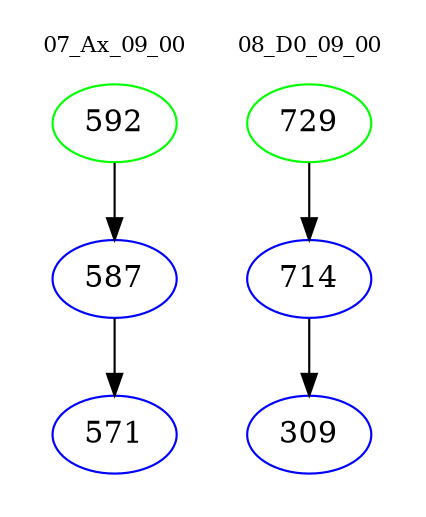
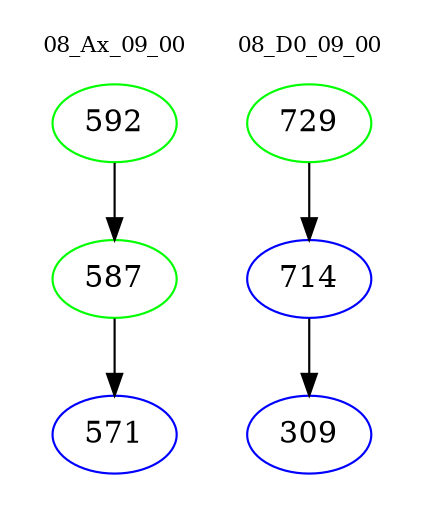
  digraph {
    node [color=blue]
    edge [color=black]
    n1 [color=green label=592]
-   n2 [label=587]
+   n2 [color=green label=587]
    n3 [label=571]
    n4 [color=green label=729]
    n5 [label=714]
    n6 [label=309]
    subgraph cluster_1 {
      color=white
      fontsize=10
-     label="07_Ax_09_00"
+     label="08_Ax_09_00"
      n1
      n2
      n3
    }
    subgraph cluster_2 {
      color=white
      fontsize=10
      label="08_D0_09_00"
      n4
      n5
      n6
    }
    n1 -> n2
    n2 -> n3
    n4 -> n5
    n5 -> n6
  }
